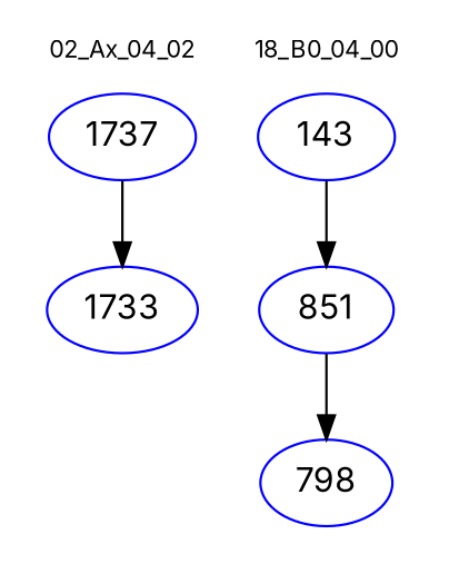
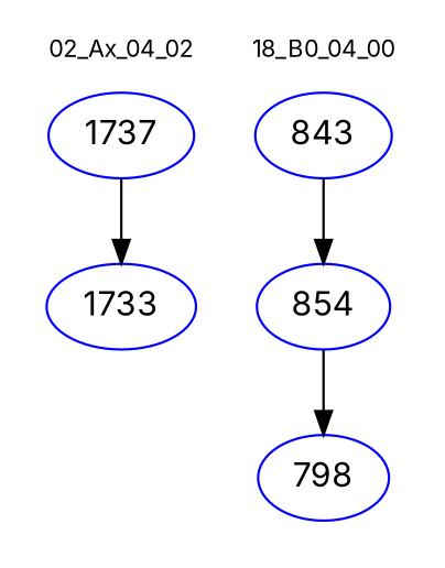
  digraph {
    fontname=Inter
    node [color=blue fontname=Inter]
    edge [color=black fontname=Inter]
    n1 [label=1737]
    n2 [label=1733]
-   n3 [label=143]
-   n4 [label=851]
+   n3 [label=843]
+   n4 [label=854]
    n5 [label=798]
    subgraph cluster_1 {
      color=white
      fontsize=10
      label="02_Ax_04_02"
      n1
      n2
    }
    subgraph cluster_2 {
      color=white
      fontsize=10
      label="18_B0_04_00"
      n3
      n4
      n5
    }
    n1 -> n2
    n3 -> n4
    n4 -> n5
  }
